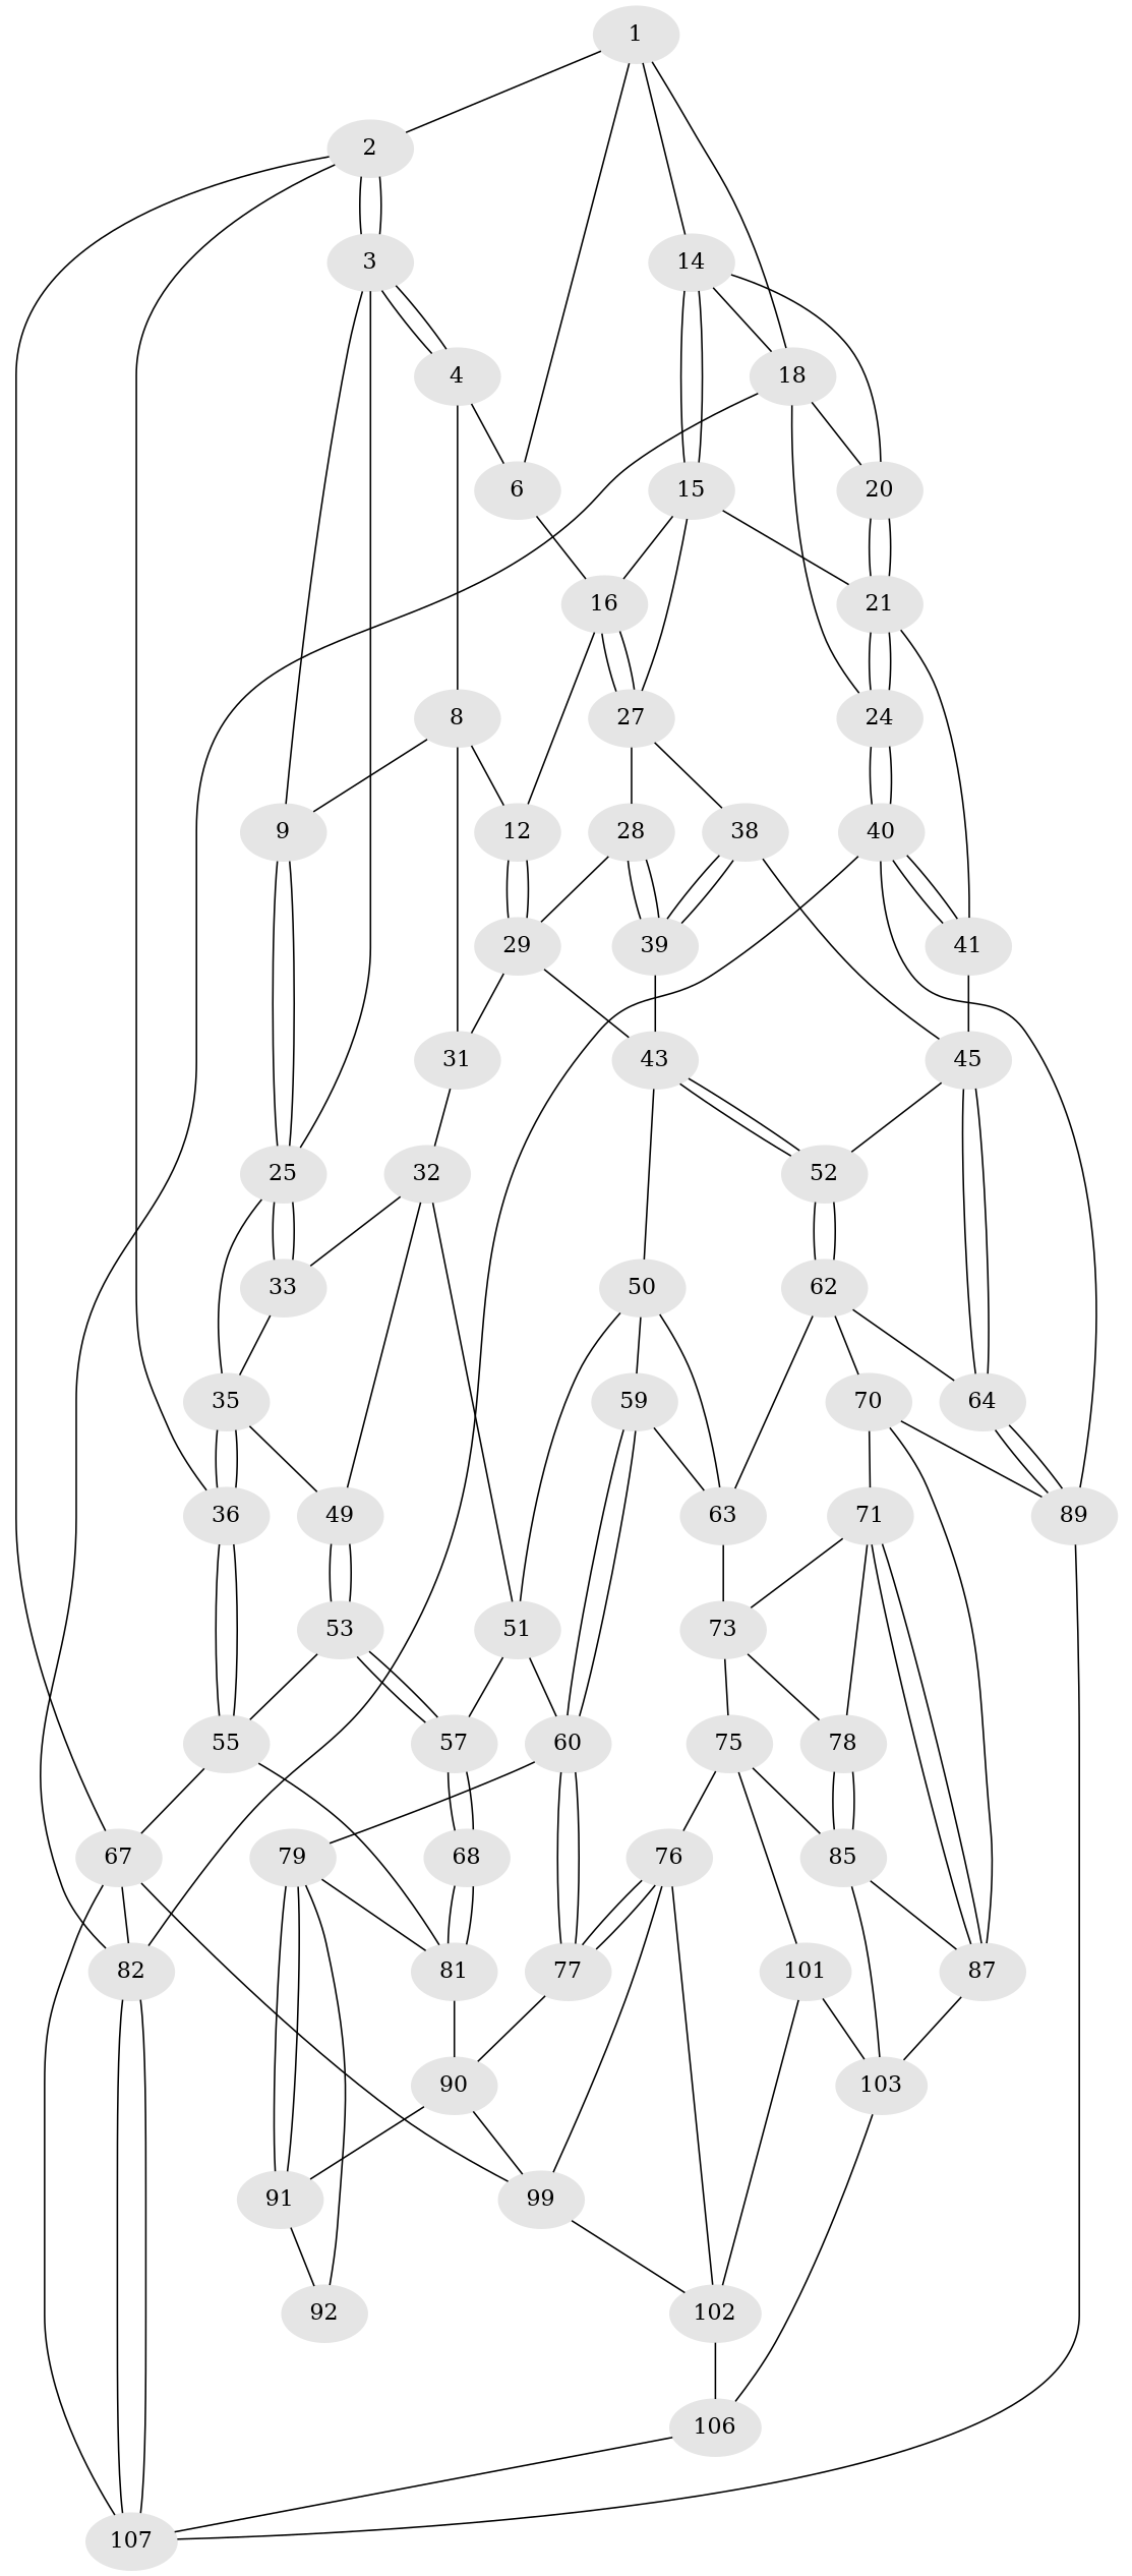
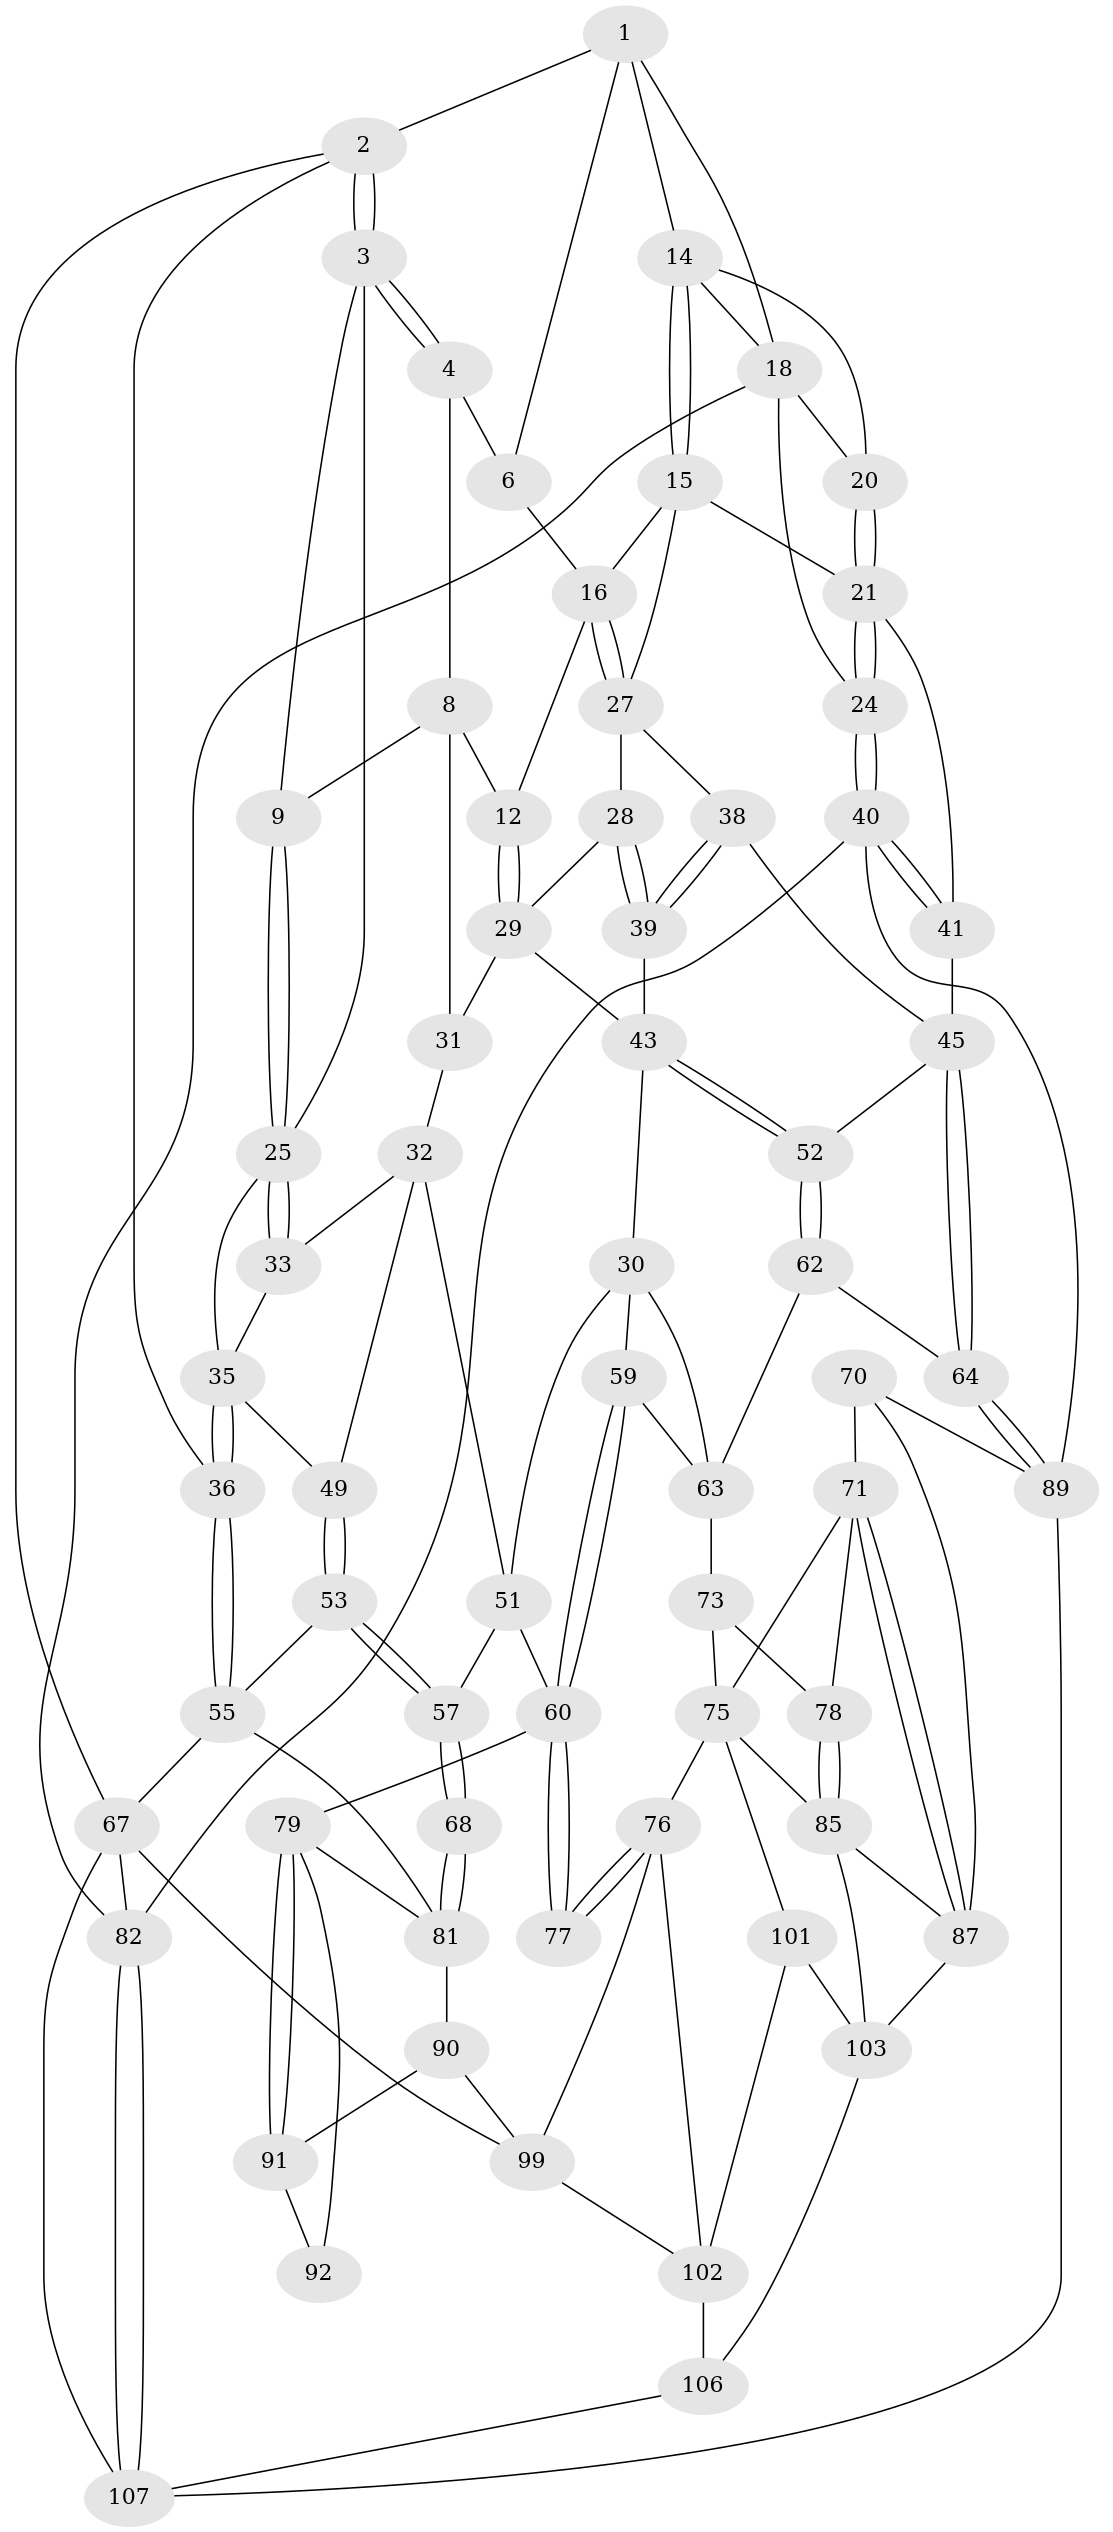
  graph {
    node [color=gray90 style=filled]
    1 [super="+5"]
    2
    6 [super="+11"]
    14 [super="+17"]
    18 [super="+19"]
    3 [super="+10"]
    36
    67 [super="+109"]
    16
    15 [super="+23"]
    20
    24
    82
    4 [super="+7"]
    9
    25 [super="+26"]
    55 [super="+66"]
    99 [super="+100"]
    107 [super="+108"]
    8 [super="+13"]
    33
    35 [super="+37"]
    12
    31
    29 [super="+34"]
    27 [super="+30"]
    32 [super="+48"]
    43 [super="+44"]
    21 [super="+22"]
    41
    28
    38 [super="+47"]
    40 [super="+83"]
    45 [super="+46"]
    89 [super="+94"]
    49
    39 [super="+42"]
-   50 [super="+58"]
+   50 [super="+58" label=30]
    52
    51 [super="+56"]
    53 [super="+54"]
    57
    60 [super="+61"]
    81 [super="+84"]
    64
    59
    63 [super="+69"]
    62 [super="+65"]
    73 [super="+74"]
    68
    77
    79 [super="+80"]
    70 [super="+95"]
    90 [super="+97"]
    91 [super="+93"]
    92
    71 [super="+72"]
    87 [super="+96"]
    78
    75 [super="+88"]
    102 [super="+105"]
    103 [super="+104"]
    85 [super="+86"]
    76 [super="+98"]
    101
    106
    1 -- 2
    1 -- 6
    1 -- 14
    1 -- 18
    2 -- 3
    2 -- 3
    2 -- 36
    2 -- 67
    6 -- 16
    14 -- 18
    14 -- 15
    14 -- 15
    14 -- 20
    18 -- 20
    18 -- 24
    18 -- 82
    3 -- 4
    3 -- 4
    3 -- 9
    3 -- 25
    36 -- 55
    36 -- 55
    67 -- 82
    67 -- 99
    67 -- 107
    16 -- 12
    16 -- 27
    16 -- 27
    15 -- 16
    15 -- 27
    15 -- 21
    20 -- 21
    20 -- 21
    24 -- 40
    24 -- 40
    82 -- 107
    82 -- 107
    4 -- 6
    4 -- 8
    9 -- 25
    9 -- 25
    25 -- 33
    25 -- 33
    25 -- 35
    55 -- 67
    55 -- 81
    99 -- 102
    8 -- 9
    8 -- 12
    8 -- 31
    33 -- 35
    35 -- 36
    35 -- 36
    35 -- 49
    12 -- 29
    12 -- 29
    31 -- 32
    29 -- 31
    29 -- 43
    27 -- 28
    27 -- 38
    32 -- 33
    32 -- 49
    32 -- 51
    43 -- 50
    43 -- 52
    43 -- 52
    21 -- 24
    21 -- 24
    21 -- 41
    41 -- 45
    28 -- 29
    28 -- 39
    28 -- 39
    38 -- 45
    38 -- 39 [weight=2]
    38 -- 39
    40 -- 82
    40 -- 41
    40 -- 41
    40 -- 89
    45 -- 52
    45 -- 64
    45 -- 64
    89 -- 107
    49 -- 53
    49 -- 53
    39 -- 43
    50 -- 51
    50 -- 59
    50 -- 63
    52 -- 62
    52 -- 62
    51 -- 57
    51 -- 60
    53 -- 55
    53 -- 57
    53 -- 57
    57 -- 68
    57 -- 68
    60 -- 77
    60 -- 77
    60 -- 79
    81 -- 90
    64 -- 89
    64 -- 89
    59 -- 60
    59 -- 60
    59 -- 63
    63 -- 73
    62 -- 64
    62 -- 63
-   62 -- 70
    73 -- 78
    73 -- 75
    68 -- 81
    68 -- 81
-   77 -- 90
    79 -- 81
    79 -- 91
    79 -- 91
    79 -- 92
    70 -- 89
    70 -- 71
    70 -- 87
    90 -- 99
    90 -- 91 [weight=2]
    91 -- 92
-   71 -- 73
+   71 -- 75
    71 -- 87
    71 -- 87
    71 -- 78
    87 -- 103
    78 -- 85
    78 -- 85
    75 -- 85
    75 -- 76
    75 -- 101
    102 -- 106
    103 -- 106
    85 -- 87
    85 -- 103
    76 -- 99
    76 -- 77
    76 -- 77
    76 -- 102
    101 -- 102
    101 -- 103
    106 -- 107
  }
